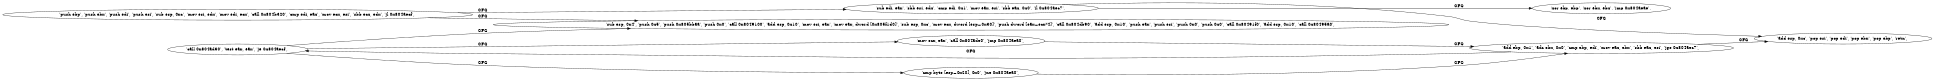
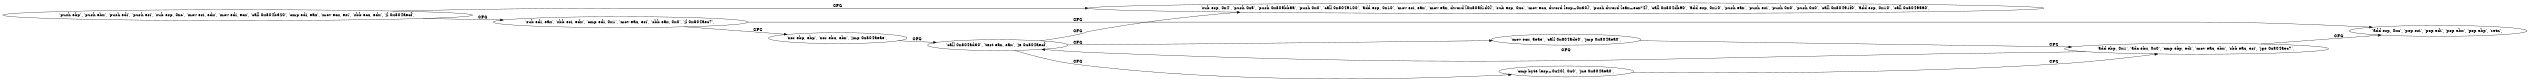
  digraph {
    rankdir=LR
    n1 [label="'push ebp', 'push ebx', 'push edi', 'push esi', 'sub esp, 0xc', 'mov esi, edx', 'mov edi, ecx', 'call 0x804b320', 'cmp edi, eax', 'mov ecx, esi', 'sbb ecx, edx', 'jl 0x804aecf', "]
    n2 [label="'sub esp, 0x4', 'push 0x5', 'push 0x805bbaa', 'push 0x0', 'call 0x8049100', 'add esp, 0x10', 'mov esi, eax', 'mov eax, dword [0x805f1d0]', 'sub esp, 0xc', 'mov ecx, dword [esp+0x30]', 'push dword [eax+ecx*4]', 'call 0x804db90', 'add esp, 0x10', 'push eax', 'push esi', 'push 0x0', 'push 0x0', 'call 0x80491f0', 'add esp, 0x10', 'call 0x80495a0', "]
    n3 [label="'sub edi, eax', 'sbb esi, edx', 'cmp edi, 0x1', 'mov eax, esi', 'sbb eax, 0x0', 'jl 0x804aec7', "]
    n4 [label="'add esp, 0xc', 'pop esi', 'pop edi', 'pop ebx', 'pop ebp', 'retn', "]
    n5 [label="'xor ebp, ebp', 'xor ebx, ebx', 'jmp 0x804aeae', "]
    n6 [label="'call 0x804ad30', 'test eax, eax', 'je 0x804aecf', "]
    n7 [label="'cmp byte [esp+0x20], 0x0', 'jne 0x804aea0', "]
-   n8 [label="'mov ecx, eax', 'call 0x804ade0', 'jmp 0x804aea0', "]
+   n8 [label="'mov ecx, aeae', 'call 0x804ade0', 'jmp 0x804aea0',"]
    n9 [label="'add ebp, 0x1', 'adc ebx, 0x0', 'cmp ebp, edi', 'mov eax, ebx', 'sbb eax, esi', 'jge 0x804aec7', "]
    n1 -> n2 [label=CFG]
    n1 -> n3 [label=CFG]
    n3 -> n4 [label=CFG]
    n3 -> n5 [label=CFG]
+   n5 -> n6 [label=CFG]
    n6 -> n2 [label=CFG]
    n6 -> n7 [label=CFG]
    n6 -> n8 [label=CFG]
    n7 -> n9 [label=CFG]
    n8 -> n9 [label=CFG]
    n9 -> n4 [label=CFG]
    n9 -> n6 [label=CFG]
  }
